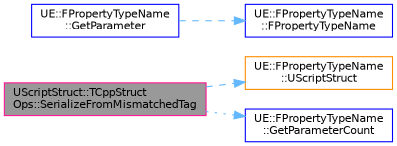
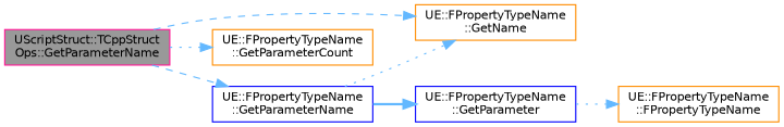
  digraph {
    rankdir=LR
    node [color=blue fillcolor=white fontname=Helvetica fontsize=10 shape=box style=filled]
    edge [color=steelblue1 fontname=Helvetica fontsize=10 labelfontname=Helvetica labelfontsize=10 style=dotted]
-   n1 [color=deeppink fillcolor=grey60 fontcolor=black height=0.2 label="UScriptStruct::TCppStruct\lOps::SerializeFromMismatchedTag" width=0.4]
-   n2 [color=darkorange height=0.2 label="UE::FPropertyTypeName\l::UScriptStruct" width=0.4]
-   n3 [height=0.2 label="UE::FPropertyTypeName\l::GetParameterCount" width=0.4]
+   n1 [color=deeppink fillcolor=grey60 fontcolor=black height=0.2 label="UScriptStruct::TCppStruct\lOps::GetParameterName" width=0.4]
+   n2 [color=darkorange height=0.2 label="UE::FPropertyTypeName\l::GetName" width=0.4]
+   n3 [color=darkorange height=0.2 label="UE::FPropertyTypeName\l::GetParameterCount" width=0.4]
+   n4 [height=0.2 label="UE::FPropertyTypeName\l::GetParameterName" width=0.4]
    n5 [height=0.2 label="UE::FPropertyTypeName\l::GetParameter" width=0.4]
-   n6 [height=0.2 label="UE::FPropertyTypeName\l::FPropertyTypeName" width=0.4]
+   n6 [color=darkorange height=0.2 label="UE::FPropertyTypeName\l::FPropertyTypeName" width=0.4]
    n1 -> n2 [style=dashed]
    n1 -> n3
-   n5 -> n6 [style=dashed]
+   n1 -> n4 [style=dashed]
+   n4 -> n2
+   n4 -> n5 [style=bold]
+   n5 -> n6
  }
